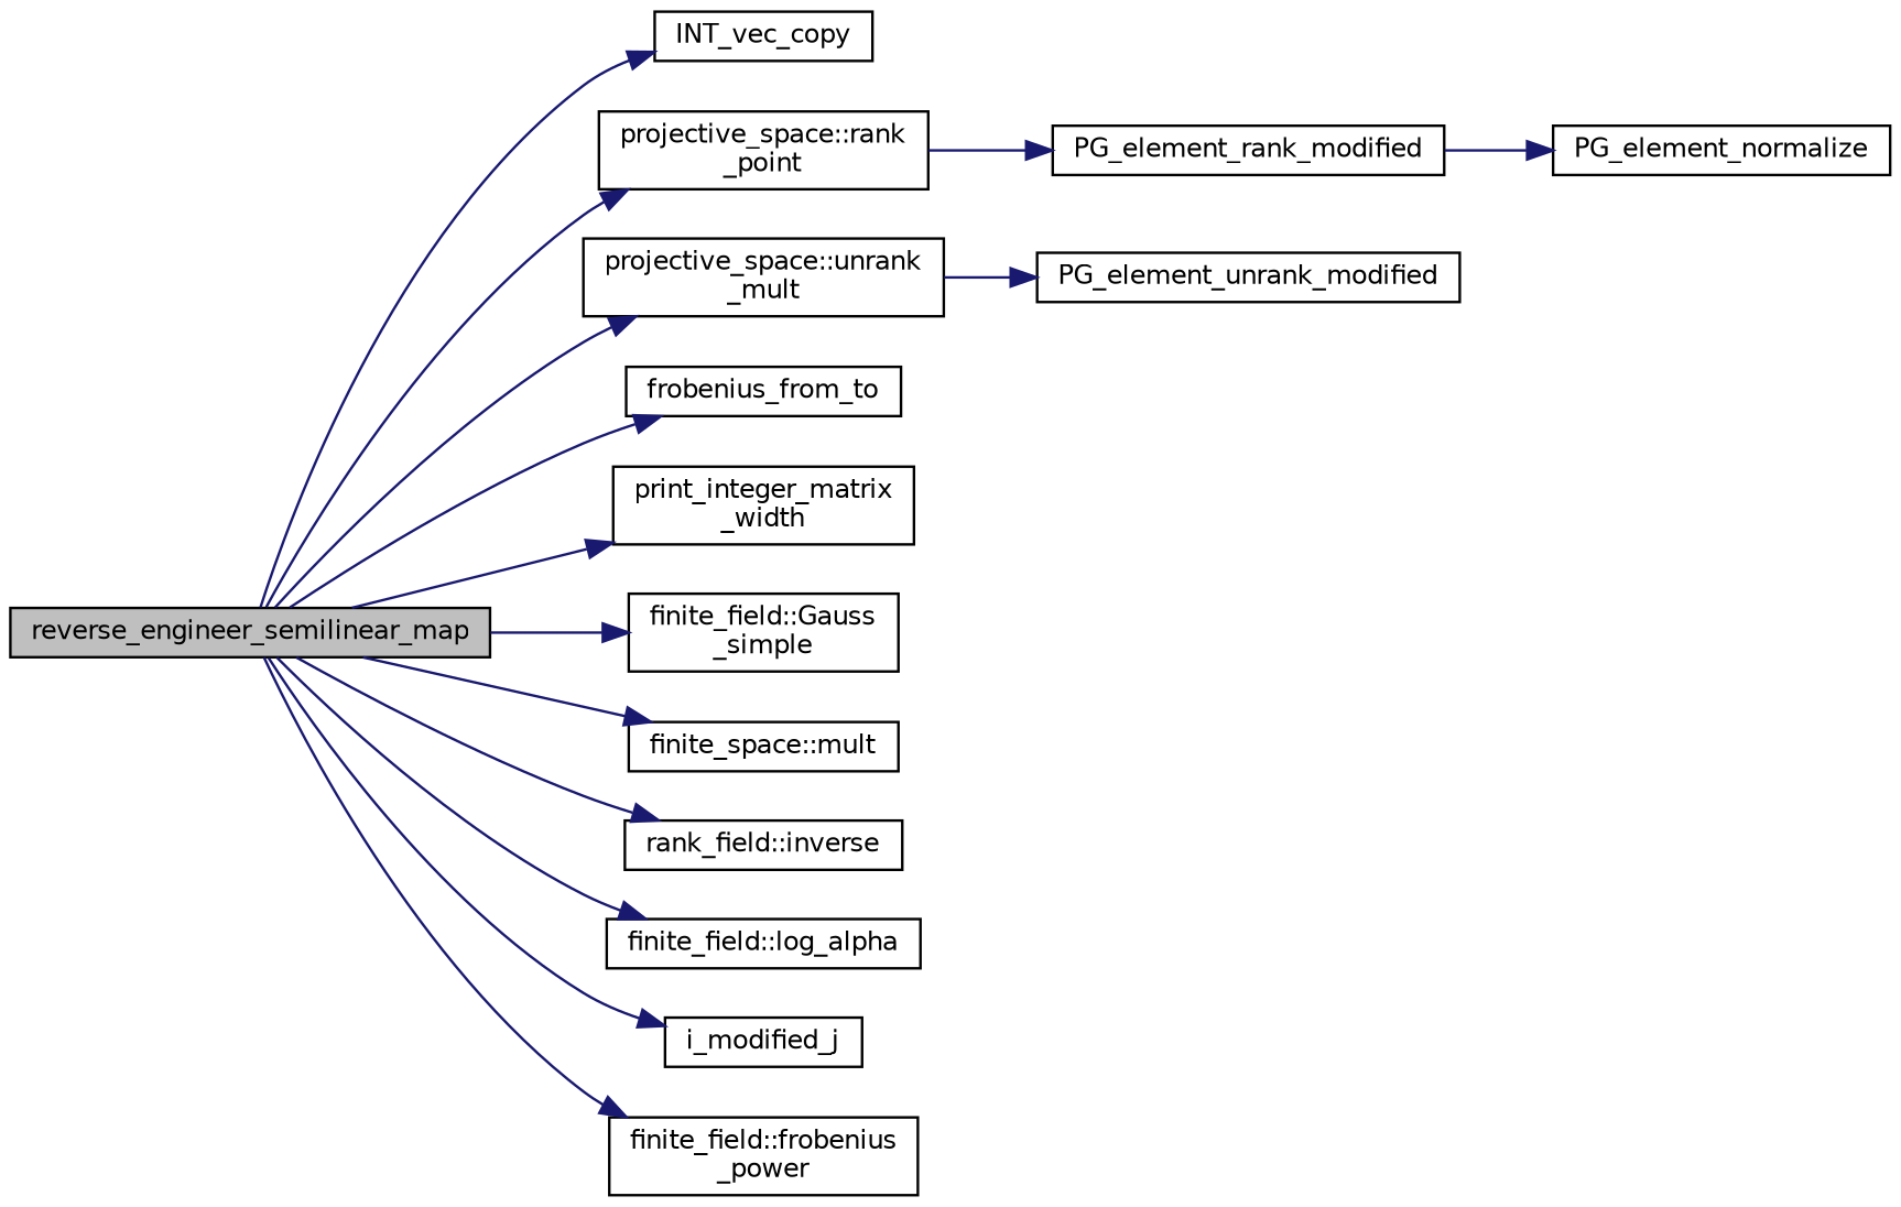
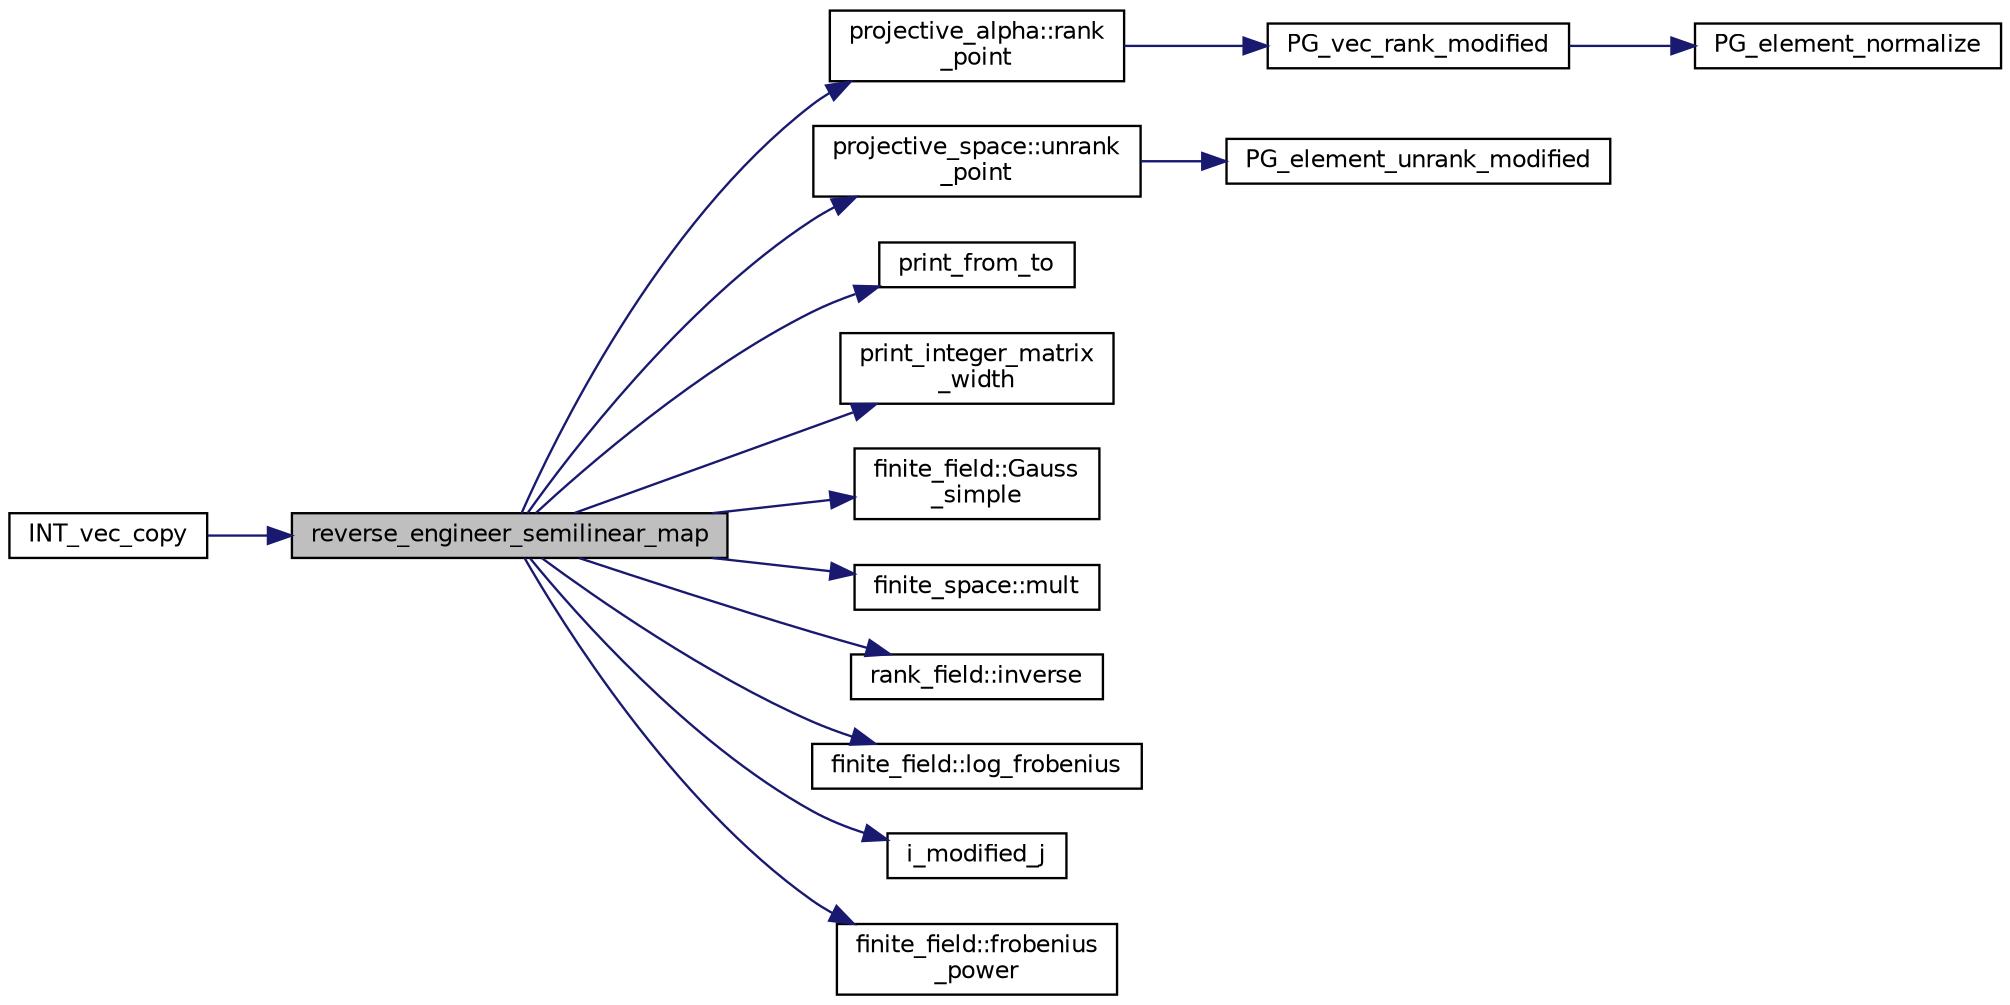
  digraph {
    rankdir=LR
    node [color=black fillcolor=white fontname=Helvetica fontsize=10 shape=record style=filled]
    edge [color=midnightblue fontname=Helvetica fontsize=10 labelfontname=Helvetica labelfontsize=10 style=solid]
    n1 [fillcolor=grey75 fontcolor=black height=0.2 label=reverse_engineer_semilinear_map width=0.4]
    n2 [height=0.2 label=INT_vec_copy width=0.4]
-   n3 [height=0.2 label="projective_space::rank\l_point" width=0.4]
-   n4 [height=0.2 label="projective_space::unrank\l_mult" width=0.4]
-   n5 [height=0.2 label=frobenius_from_to width=0.4]
+   n3 [height=0.2 label="projective_alpha::rank\l_point" width=0.4]
+   n4 [height=0.2 label="projective_space::unrank\l_point" width=0.4]
+   n5 [height=0.2 label=print_from_to width=0.4]
    n6 [height=0.2 label="print_integer_matrix\l_width" width=0.4]
    n7 [height=0.2 label="finite_field::Gauss\l_simple" width=0.4]
    n8 [height=0.2 label="finite_space::mult" width=0.4]
    n9 [height=0.2 label="rank_field::inverse" width=0.4]
-   n10 [height=0.2 label="finite_field::log_alpha" width=0.4]
+   n10 [height=0.2 label="finite_field::log_frobenius" width=0.4]
    n11 [height=0.2 label=i_modified_j width=0.4]
    n12 [height=0.2 label="finite_field::frobenius\l_power" width=0.4]
-   n13 [height=0.2 label=PG_element_rank_modified width=0.4]
+   n13 [height=0.2 label=PG_vec_rank_modified width=0.4]
    n14 [height=0.2 label=PG_element_unrank_modified width=0.4]
    n15 [height=0.2 label=PG_element_normalize width=0.4]
-   n1 -> n2
+   n2 -> n1
    n1 -> n3
    n1 -> n4
    n1 -> n5
    n1 -> n6
    n1 -> n7
    n1 -> n8
    n1 -> n9
    n1 -> n10
    n1 -> n11
    n1 -> n12
    n3 -> n13
    n4 -> n14
    n13 -> n15
  }
